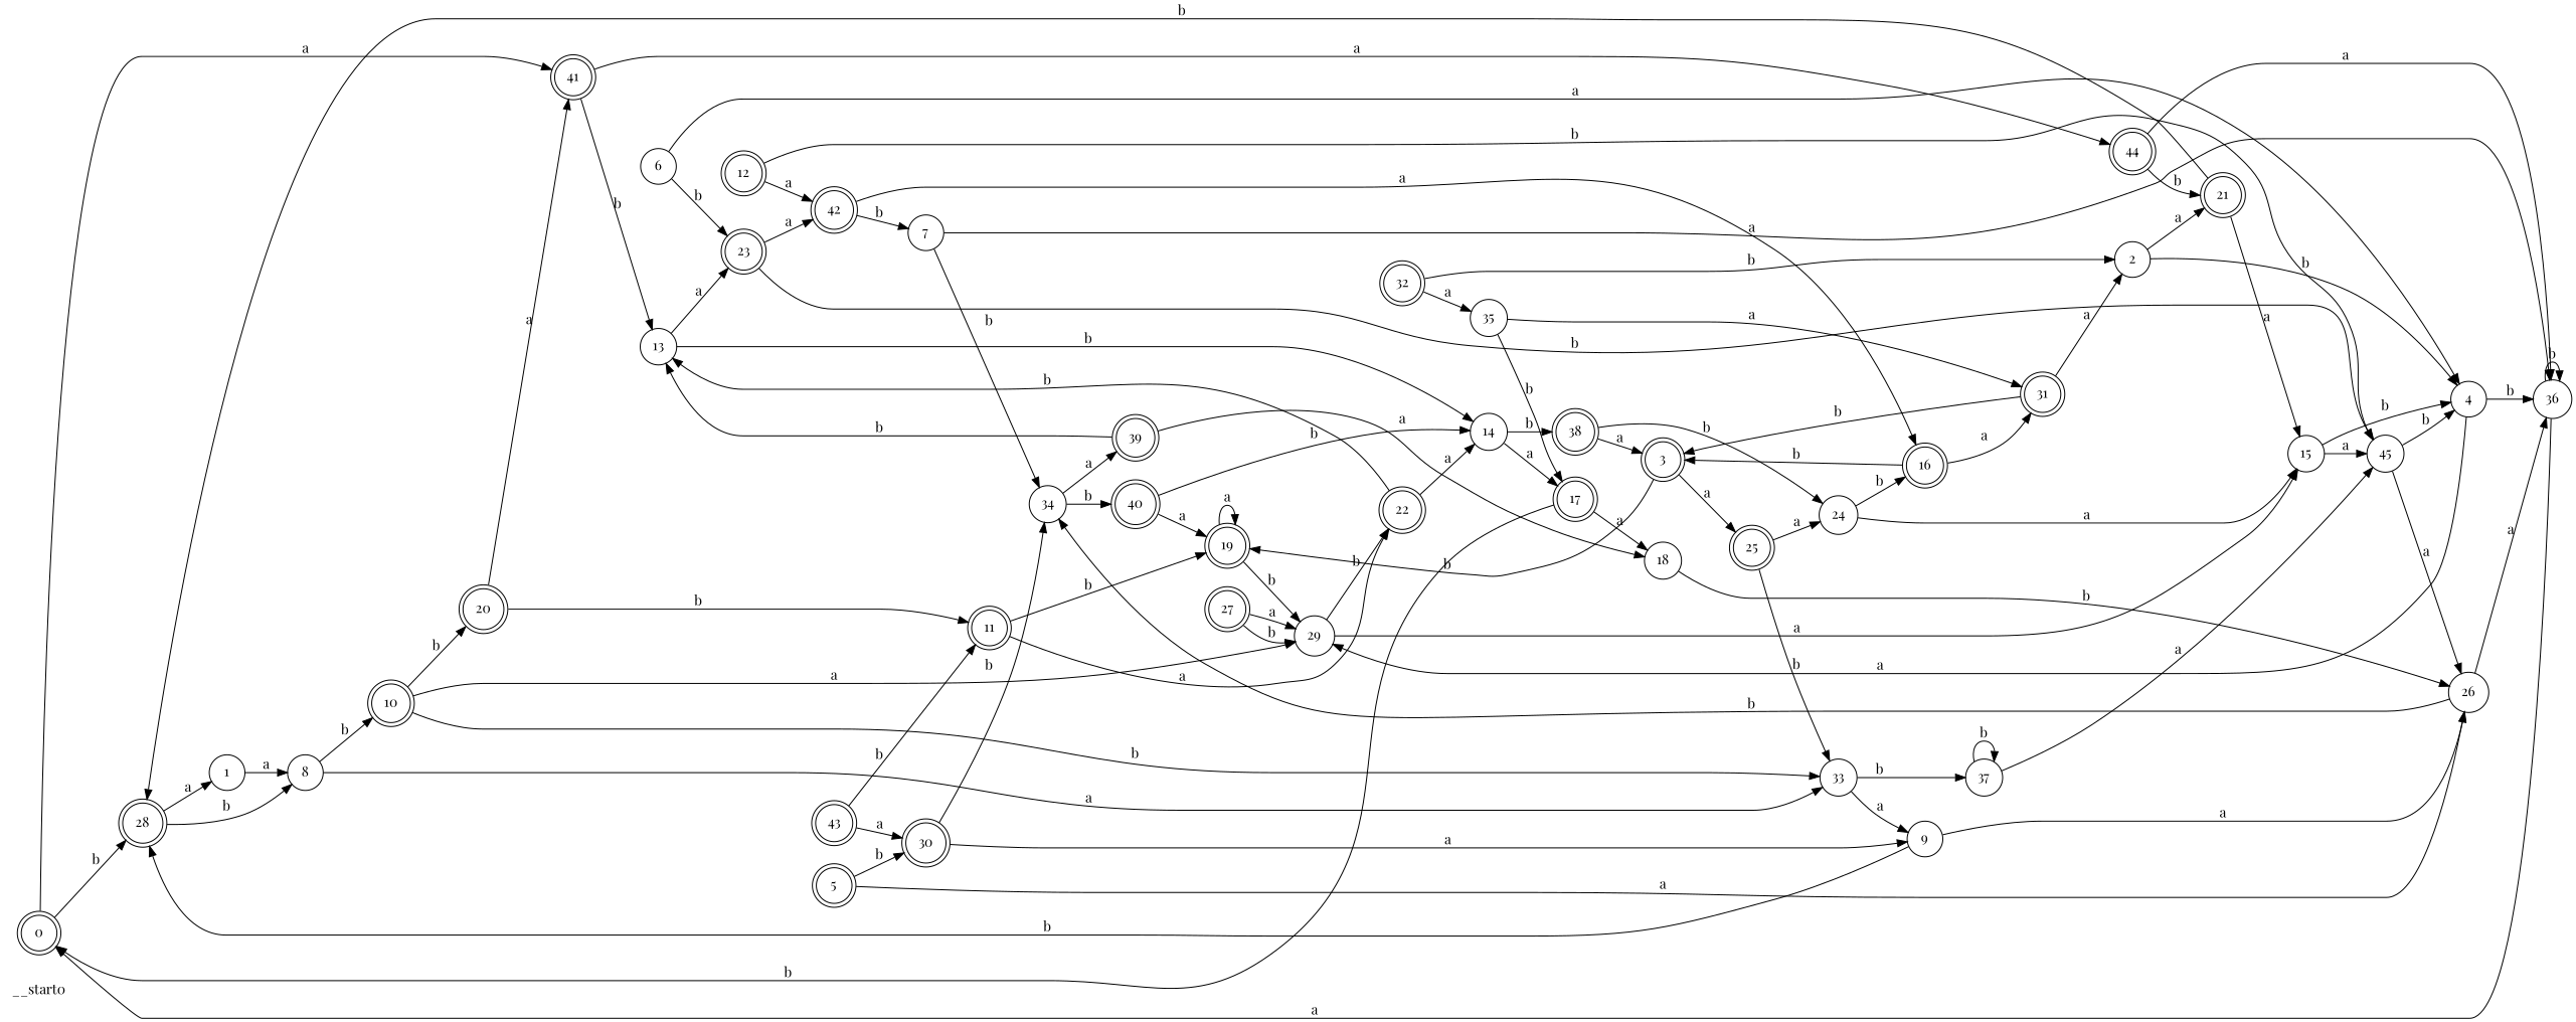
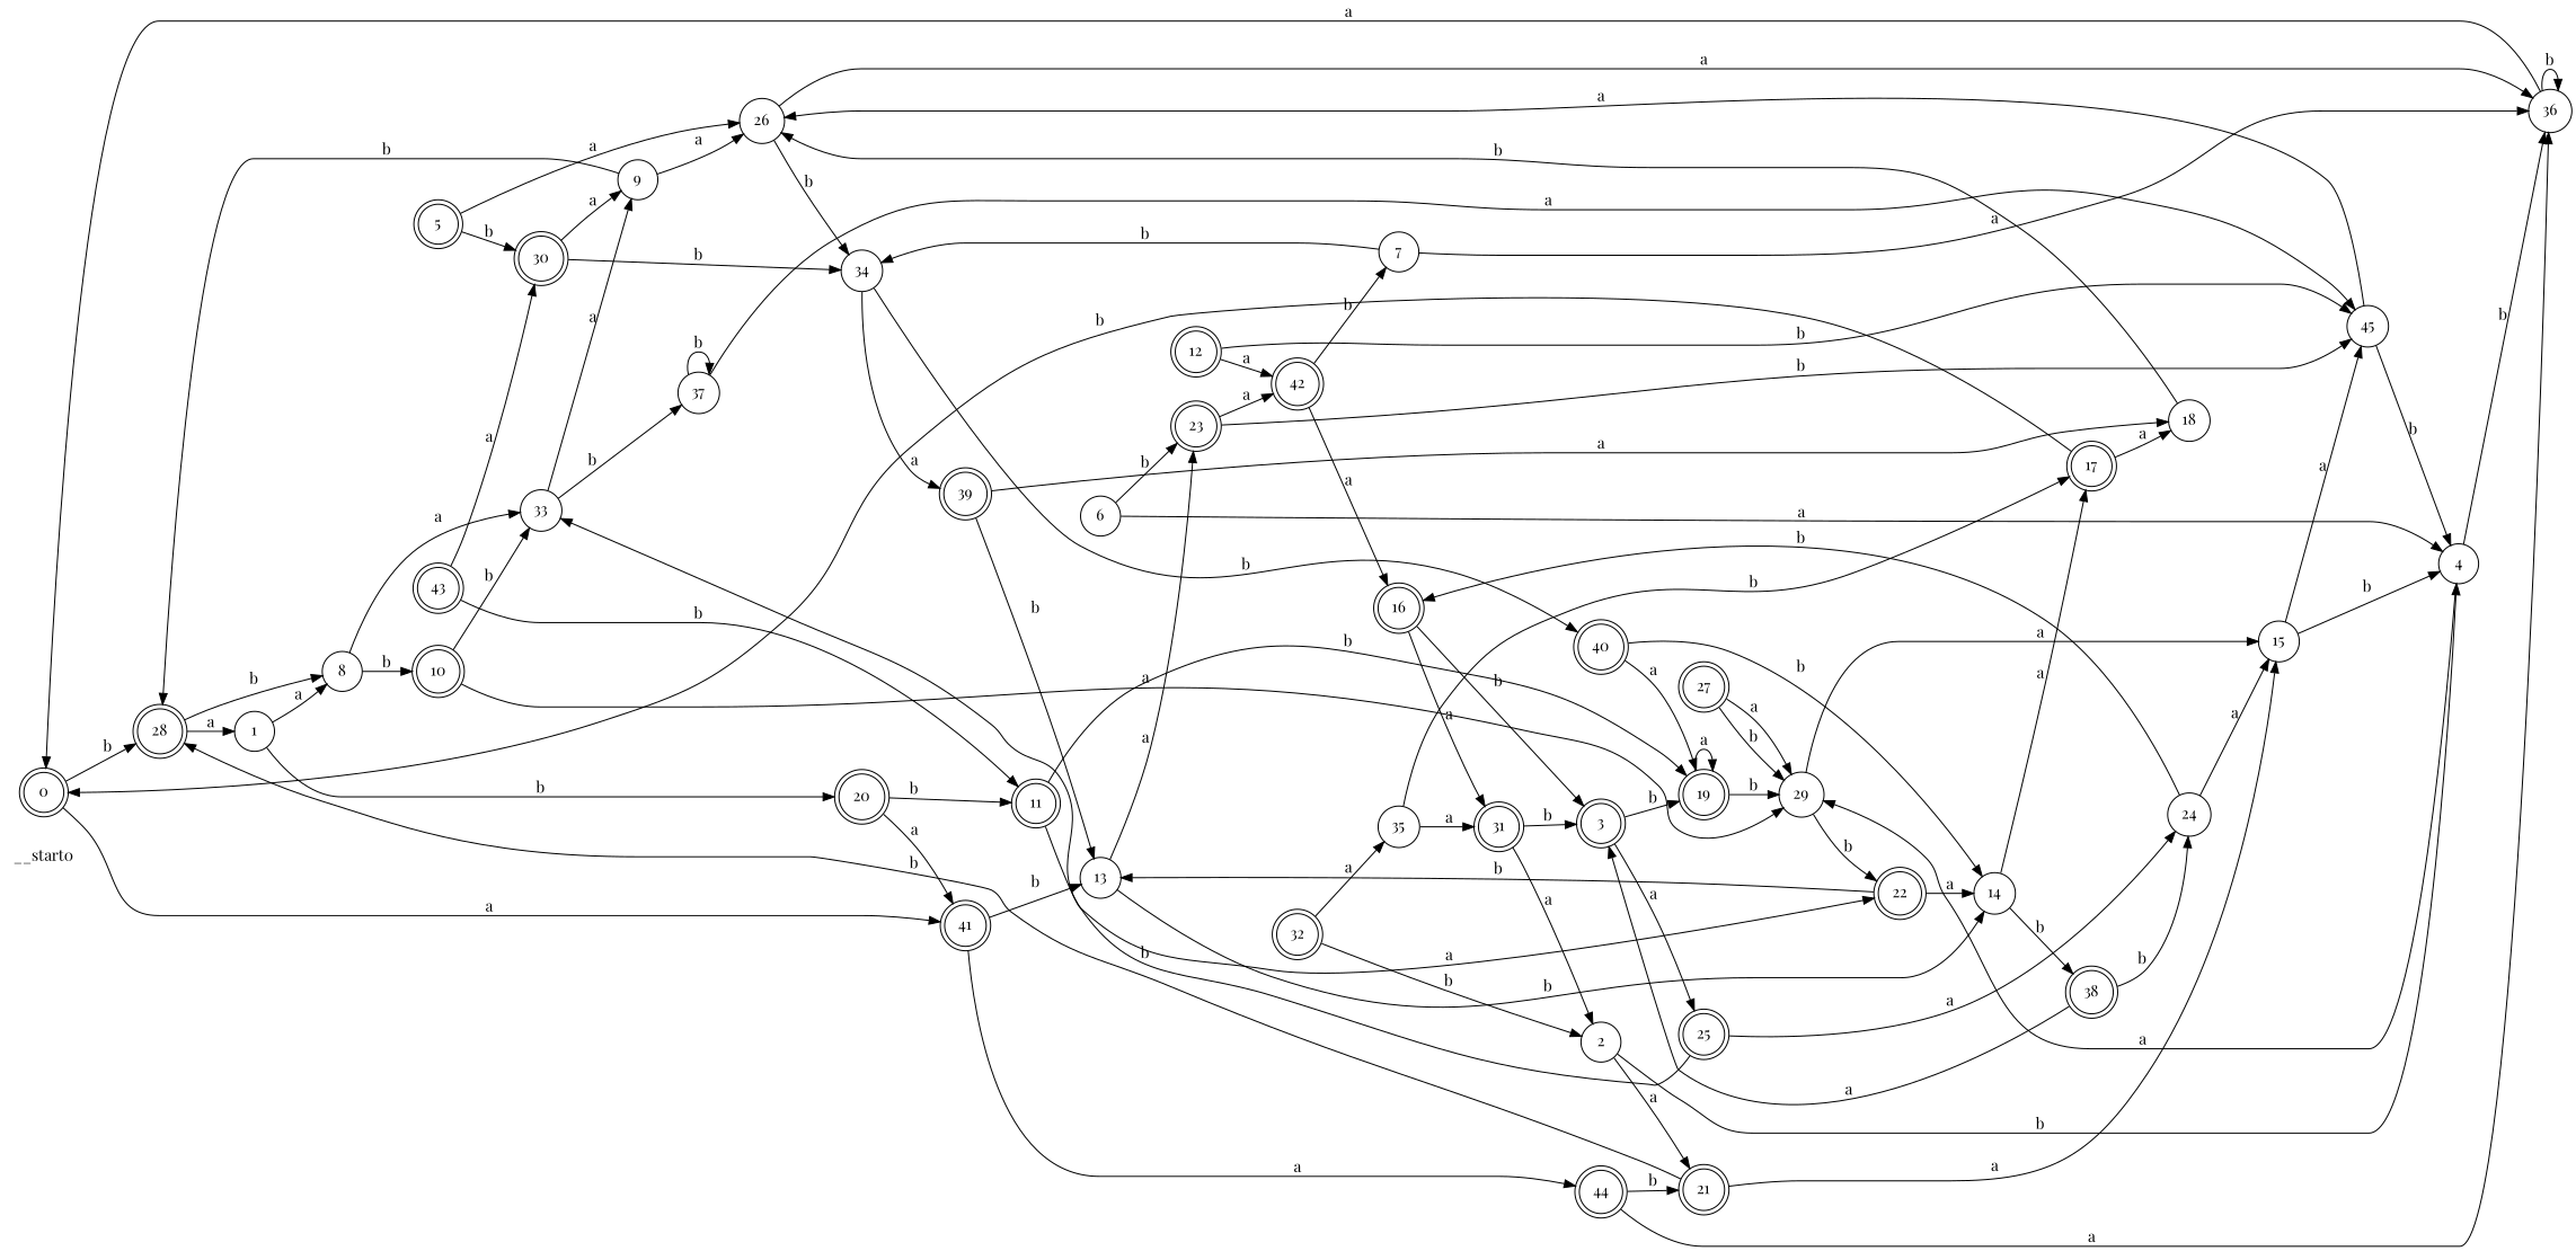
  digraph {
    fontname="Playfair Display"
    rankdir=LR
    node [fontname="Playfair Display" shape=doublecircle color=black fillcolor=white style="rounded,filled"]
    edge [fontname="Playfair Display"]
    __start0 [shape=none color="" fillcolor="" style=""]
    n2 [label=0]
    n3 [label=28]
    n4 [label=41]
    n5 [label=1 shape=circle style=filled]
    n6 [label=8 shape=circle style=filled]
    n7 [label=13 shape=circle style=filled]
    n8 [label=44]
    n9 [label=20]
    n10 [label=10]
    n11 [label=33 shape=circle style=filled]
    n12 [label=11]
    n13 [label=2 shape=circle style=filled]
    n14 [label=4 shape=circle style=filled]
    n15 [label=21]
    n16 [label=29 shape=circle style=filled]
    n17 [label=36 shape=circle style=filled]
    n18 [label=15 shape=circle style=filled]
    n19 [label=3]
    n20 [label=19]
    n21 [label=25]
    n22 [label=24 shape=circle style=filled]
    n23 [label=22]
    n24 [label=5]
    n25 [label=26 shape=circle style=filled]
    n26 [label=30]
    n27 [label=34 shape=circle style=filled]
    n28 [label=9 shape=circle style=filled]
    n29 [label=6 shape=circle style=filled]
    n30 [label=23]
    n31 [label=42]
    n32 [label=45 shape=circle style=filled]
    n33 [label=7 shape=circle style=filled]
    n34 [label=39]
    n35 [label=40]
    n36 [label=37 shape=circle style=filled]
    n37 [label=14 shape=circle style=filled]
    n38 [label=12]
    n39 [label=16]
    n40 [label=17]
    n41 [label=38]
    n42 [label=18 shape=circle style=filled]
    n43 [label=31]
    n44 [label=27]
    n45 [label=32]
    n46 [label=35 shape=circle style=filled]
    n47 [label=43]
    n2 -> n3 [label=b]
    n2 -> n4 [label=a]
    n3 -> n5 [label=a]
    n3 -> n6 [label=b]
    n4 -> n7 [label=b]
    n4 -> n8 [label=a]
    n5 -> n6 [label=a]
-   n10 -> n9 [label=b]
+   n5 -> n9 [label=b]
    n6 -> n10 [label=b]
    n6 -> n11 [label=a]
    n7 -> n30 [label=a]
    n7 -> n37 [label=b]
    n8 -> n15 [label=b]
    n8 -> n17 [label=a]
    n9 -> n4 [label=a]
    n9 -> n12 [label=b]
    n10 -> n11 [label=b]
    n10 -> n16 [label=a]
    n11 -> n28 [label=a]
    n11 -> n36 [label=b]
    n12 -> n20 [label=b]
    n12 -> n23 [label=a]
    n13 -> n14 [label=b]
    n13 -> n15 [label=a]
    n14 -> n16 [label=a]
    n14 -> n17 [label=b]
    n15 -> n3 [label=b]
    n15 -> n18 [label=a]
    n16 -> n18 [label=a]
    n16 -> n23 [label=b]
    n17 -> n2 [label=a]
    n17 -> n17 [label=b]
    n18 -> n14 [label=b]
    n18 -> n32 [label=a]
    n19 -> n20 [label=b]
    n19 -> n21 [label=a]
    n20 -> n16 [label=b]
    n20 -> n20 [label=a]
    n21 -> n11 [label=b]
    n21 -> n22 [label=a]
    n22 -> n18 [label=a]
    n22 -> n39 [label=b]
    n23 -> n7 [label=b]
    n23 -> n37 [label=a]
    n24 -> n25 [label=a]
    n24 -> n26 [label=b]
    n25 -> n17 [label=a]
    n25 -> n27 [label=b]
    n26 -> n27 [label=b]
    n26 -> n28 [label=a]
    n27 -> n34 [label=a]
    n27 -> n35 [label=b]
    n28 -> n3 [label=b]
    n28 -> n25 [label=a]
    n29 -> n14 [label=a]
    n29 -> n30 [label=b]
    n30 -> n31 [label=a]
    n30 -> n32 [label=b]
    n31 -> n33 [label=b]
    n31 -> n39 [label=a]
    n32 -> n14 [label=b]
    n32 -> n25 [label=a]
    n33 -> n17 [label=a]
    n33 -> n27 [label=b]
    n34 -> n7 [label=b]
    n34 -> n42 [label=a]
    n35 -> n20 [label=a]
    n35 -> n37 [label=b]
    n36 -> n32 [label=a]
    n36 -> n36 [label=b]
    n37 -> n40 [label=a]
    n37 -> n41 [label=b]
    n38 -> n31 [label=a]
    n38 -> n32 [label=b]
    n39 -> n19 [label=b]
    n39 -> n43 [label=a]
    n40 -> n2 [label=b]
    n40 -> n42 [label=a]
    n41 -> n19 [label=a]
    n41 -> n22 [label=b]
    n42 -> n25 [label=b]
    n43 -> n13 [label=a]
    n43 -> n19 [label=b]
    n44 -> n16 [label=a]
    n44 -> n16 [label=b]
    n45 -> n13 [label=b]
    n45 -> n46 [label=a]
    n46 -> n40 [label=b]
    n46 -> n43 [label=a]
    n47 -> n12 [label=b]
    n47 -> n26 [label=a]
  }
